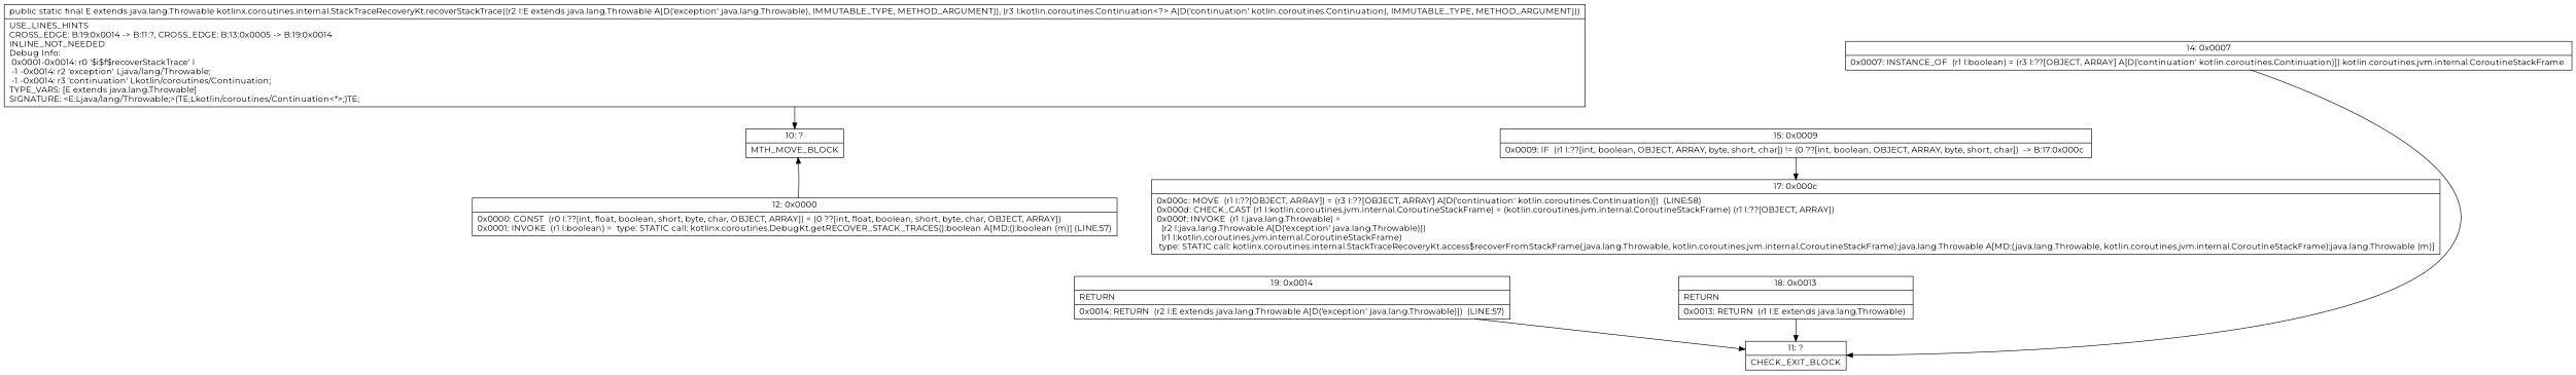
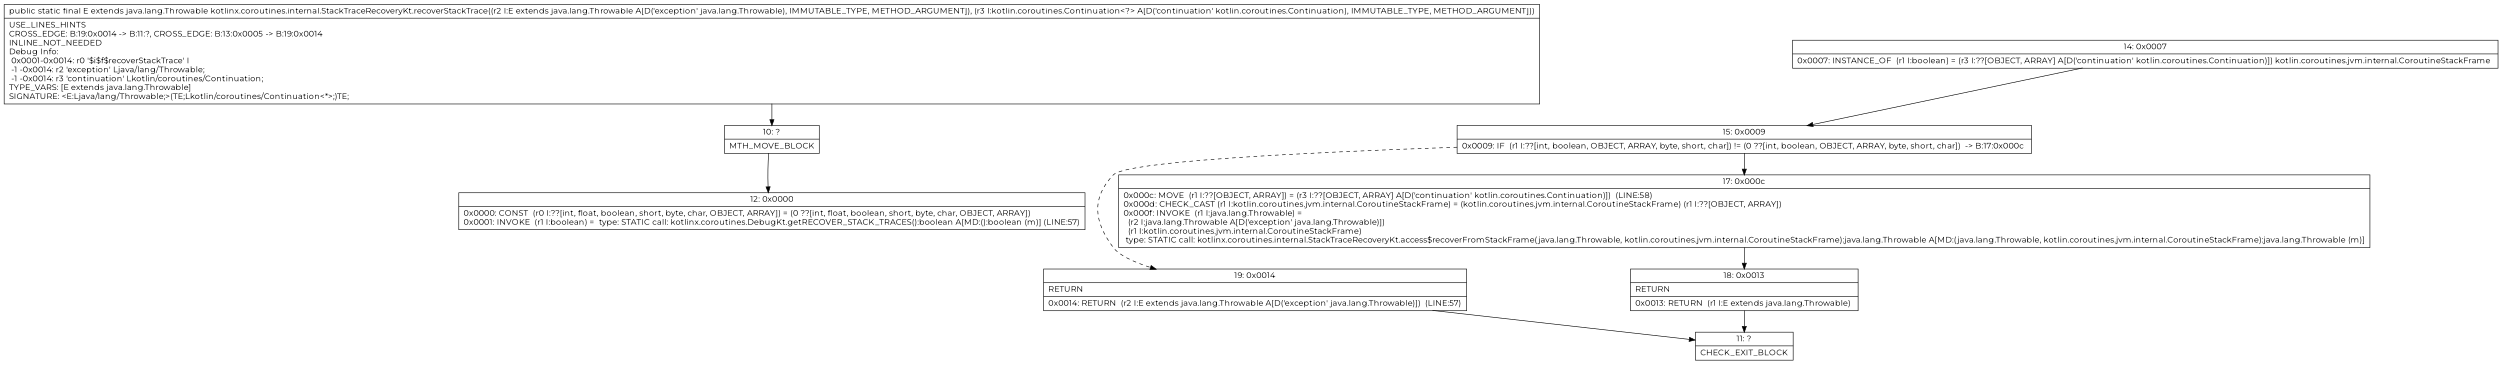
  digraph {
    fontname=Montserrat
    node [fontname=Montserrat shape=record]
    edge [fontname=Montserrat]
    n1 [label="{10\:\ ?|MTH_MOVE_BLOCK\l}"]
    n2 [label="{12\:\ 0x0000|0x0000: CONST  (r0 I:??[int, float, boolean, short, byte, char, OBJECT, ARRAY]) = (0 ??[int, float, boolean, short, byte, char, OBJECT, ARRAY]) \l0x0001: INVOKE  (r1 I:boolean) =  type: STATIC call: kotlinx.coroutines.DebugKt.getRECOVER_STACK_TRACES():boolean A[MD:():boolean (m)] (LINE:57)\l}"]
    n3 [label="{14\:\ 0x0007|0x0007: INSTANCE_OF  (r1 I:boolean) = (r3 I:??[OBJECT, ARRAY] A[D('continuation' kotlin.coroutines.Continuation)]) kotlin.coroutines.jvm.internal.CoroutineStackFrame \l}"]
    n4 [label="{15\:\ 0x0009|0x0009: IF  (r1 I:??[int, boolean, OBJECT, ARRAY, byte, short, char]) != (0 ??[int, boolean, OBJECT, ARRAY, byte, short, char])  \-\> B:17:0x000c \l}"]
    n5 [label="{19\:\ 0x0014|RETURN\l|0x0014: RETURN  (r2 I:E extends java.lang.Throwable A[D('exception' java.lang.Throwable)])  (LINE:57)\l}"]
    n6 [label="{11\:\ ?|CHECK_EXIT_BLOCK\l}"]
    n7 [label="{17\:\ 0x000c|0x000c: MOVE  (r1 I:??[OBJECT, ARRAY]) = (r3 I:??[OBJECT, ARRAY] A[D('continuation' kotlin.coroutines.Continuation)])  (LINE:58)\l0x000d: CHECK_CAST (r1 I:kotlin.coroutines.jvm.internal.CoroutineStackFrame) = (kotlin.coroutines.jvm.internal.CoroutineStackFrame) (r1 I:??[OBJECT, ARRAY]) \l0x000f: INVOKE  (r1 I:java.lang.Throwable) = \l  (r2 I:java.lang.Throwable A[D('exception' java.lang.Throwable)])\l  (r1 I:kotlin.coroutines.jvm.internal.CoroutineStackFrame)\l type: STATIC call: kotlinx.coroutines.internal.StackTraceRecoveryKt.access$recoverFromStackFrame(java.lang.Throwable, kotlin.coroutines.jvm.internal.CoroutineStackFrame):java.lang.Throwable A[MD:(java.lang.Throwable, kotlin.coroutines.jvm.internal.CoroutineStackFrame):java.lang.Throwable (m)]\l}"]
    n8 [label="{18\:\ 0x0013|RETURN\l|0x0013: RETURN  (r1 I:E extends java.lang.Throwable) \l}"]
    n9 [label="{public static final E extends java.lang.Throwable kotlinx.coroutines.internal.StackTraceRecoveryKt.recoverStackTrace((r2 I:E extends java.lang.Throwable A[D('exception' java.lang.Throwable), IMMUTABLE_TYPE, METHOD_ARGUMENT]), (r3 I:kotlin.coroutines.Continuation\<?\> A[D('continuation' kotlin.coroutines.Continuation), IMMUTABLE_TYPE, METHOD_ARGUMENT]))  | USE_LINES_HINTS\lCROSS_EDGE: B:19:0x0014 \-\> B:11:?, CROSS_EDGE: B:13:0x0005 \-\> B:19:0x0014\lINLINE_NOT_NEEDED\lDebug Info:\l  0x0001\-0x0014: r0 '$i$f$recoverStackTrace' I\l  \-1 \-0x0014: r2 'exception' Ljava\/lang\/Throwable;\l  \-1 \-0x0014: r3 'continuation' Lkotlin\/coroutines\/Continuation;\lTYPE_VARS: [E extends java.lang.Throwable]\lSIGNATURE: \<E:Ljava\/lang\/Throwable;\>(TE;Lkotlin\/coroutines\/Continuation\<*\>;)TE;\l}"]
-   n2 -> n1
-   n3 -> n6
+   n1 -> n2
+   n3 -> n4
+   n4 -> n5 [style=dashed]
    n4 -> n7
    n5 -> n6
+   n7 -> n8
    n8 -> n6
    n9 -> n1
  }
